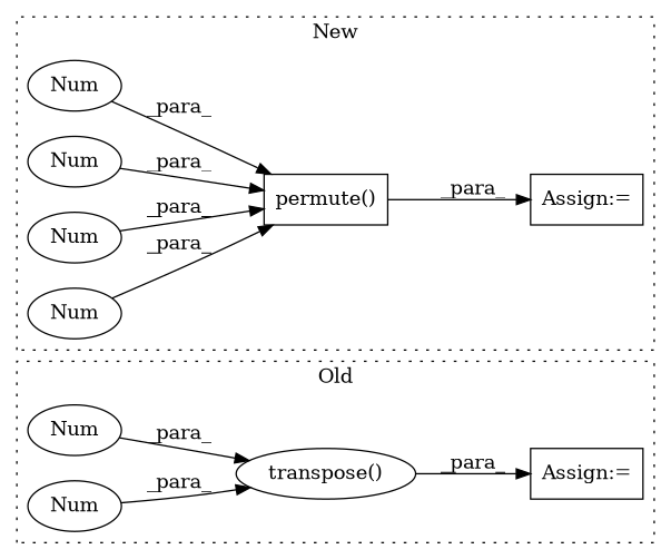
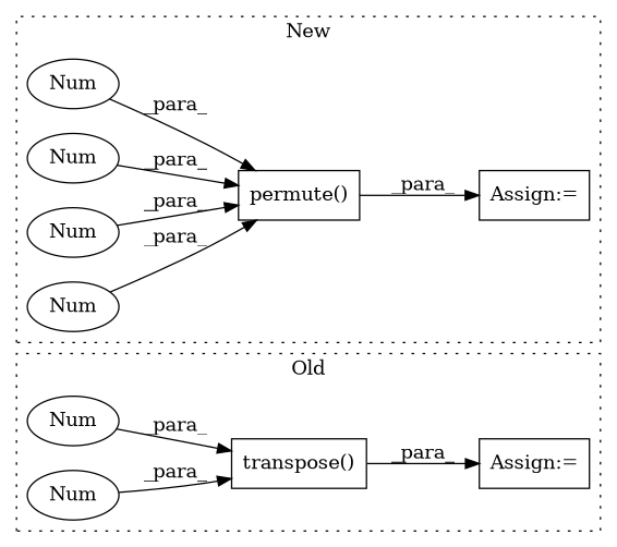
  digraph {
    rankdir=LR
    node [a=76 l=1 shape=ellipse]
-   n1 [a=75 l="38,1" label="transpose()" s="5315,5357"]
+   n1 [a=75 l="38,1" label="transpose()" s="5315,5357" shape=box]
    n2 [label=Num s=5356]
    n3 [label=Num s=5353]
    n4 [a=68 l=3 label="Assign:=" s=5418 shape=box]
    n5 [a=75 l="83,1" label="permute()" s="4544,4637" shape=box]
    n6 [label=Num s=4630]
    n7 [label=Num s=4627]
    n8 [label=Num s=4636]
    n9 [a=68 l=3 label="Assign:=" s=4541 shape=box]
    n10 [label=Num s=4633]
    subgraph cluster_1 {
      label=Old
      style=dotted
      n1
      n2
      n3
      n4
    }
    subgraph cluster_2 {
      label=New
      style=dotted
      n5
      n6
      n7
      n8
      n9
      n10
    }
    n1 -> n4 [label=_para_]
    n2 -> n1 [label=_para_]
    n3 -> n1 [label=_para_]
    n5 -> n9 [label=_para_]
    n6 -> n5 [label=_para_]
    n7 -> n5 [label=_para_]
    n8 -> n5 [label=_para_]
    n10 -> n5 [label=_para_]
  }
